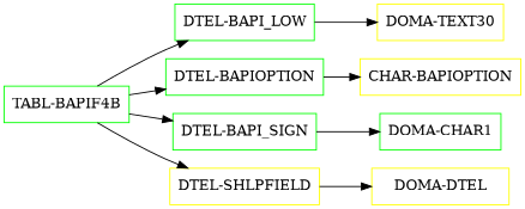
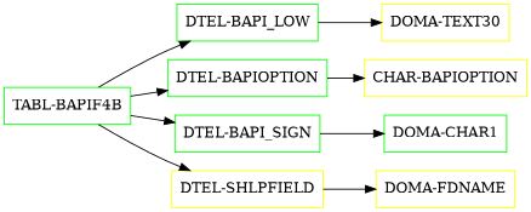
  digraph {
    rankdir=LR
    node [color=green shape=box]
    "TABL-BAPIF4B"
    "DTEL-BAPI_LOW"
    "DTEL-BAPIOPTION"
    "DTEL-BAPI_SIGN"
    "DTEL-SHLPFIELD" [color=yellow]
    "DOMA-TEXT30" [color=yellow]
    n7 [color=yellow label="CHAR-BAPIOPTION"]
    "DOMA-CHAR1"
-   "DOMA-FDNAME" [color=yellow label="DOMA-DTEL"]
+   "DOMA-FDNAME" [color=yellow]
    "TABL-BAPIF4B" -> "DTEL-BAPI_LOW"
    "TABL-BAPIF4B" -> "DTEL-BAPIOPTION"
    "TABL-BAPIF4B" -> "DTEL-BAPI_SIGN"
    "TABL-BAPIF4B" -> "DTEL-SHLPFIELD"
    "DTEL-BAPI_LOW" -> "DOMA-TEXT30"
    "DTEL-BAPIOPTION" -> n7
    "DTEL-BAPI_SIGN" -> "DOMA-CHAR1"
    "DTEL-SHLPFIELD" -> "DOMA-FDNAME"
  }
